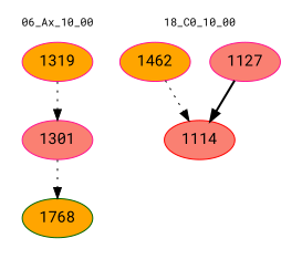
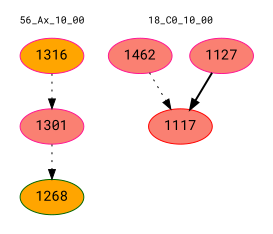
  digraph {
    fontname="Roboto Mono"
    node [color=deeppink fillcolor=orange fontname="Roboto Mono" style=filled]
    edge [color=black fontname="Roboto Mono" style=dotted]
-   n1 [label=1319]
+   n1 [label=1316]
    n2 [fillcolor=salmon label=1301]
-   n3 [color=darkgreen label=1768]
+   n3 [color=darkgreen label=1268]
    n4 [fillcolor=salmon label=1127]
-   n5 [color=red fillcolor=salmon label=1114]
-   n6 [label=1462]
+   n5 [color=red fillcolor=salmon label=1117]
+   n6 [fillcolor=salmon label=1462]
    subgraph cluster_1 {
      color=white
      fontsize=10
-     label="06_Ax_10_00"
+     label="56_Ax_10_00"
      n1
      n2
      n3
    }
    subgraph cluster_2 {
      color=white
      fontsize=10
      label="18_C0_10_00"
      n4
      n5
      n6
    }
    n1 -> n2
    n2 -> n3
    n4 -> n5 [style=bold]
    n6 -> n5
  }
